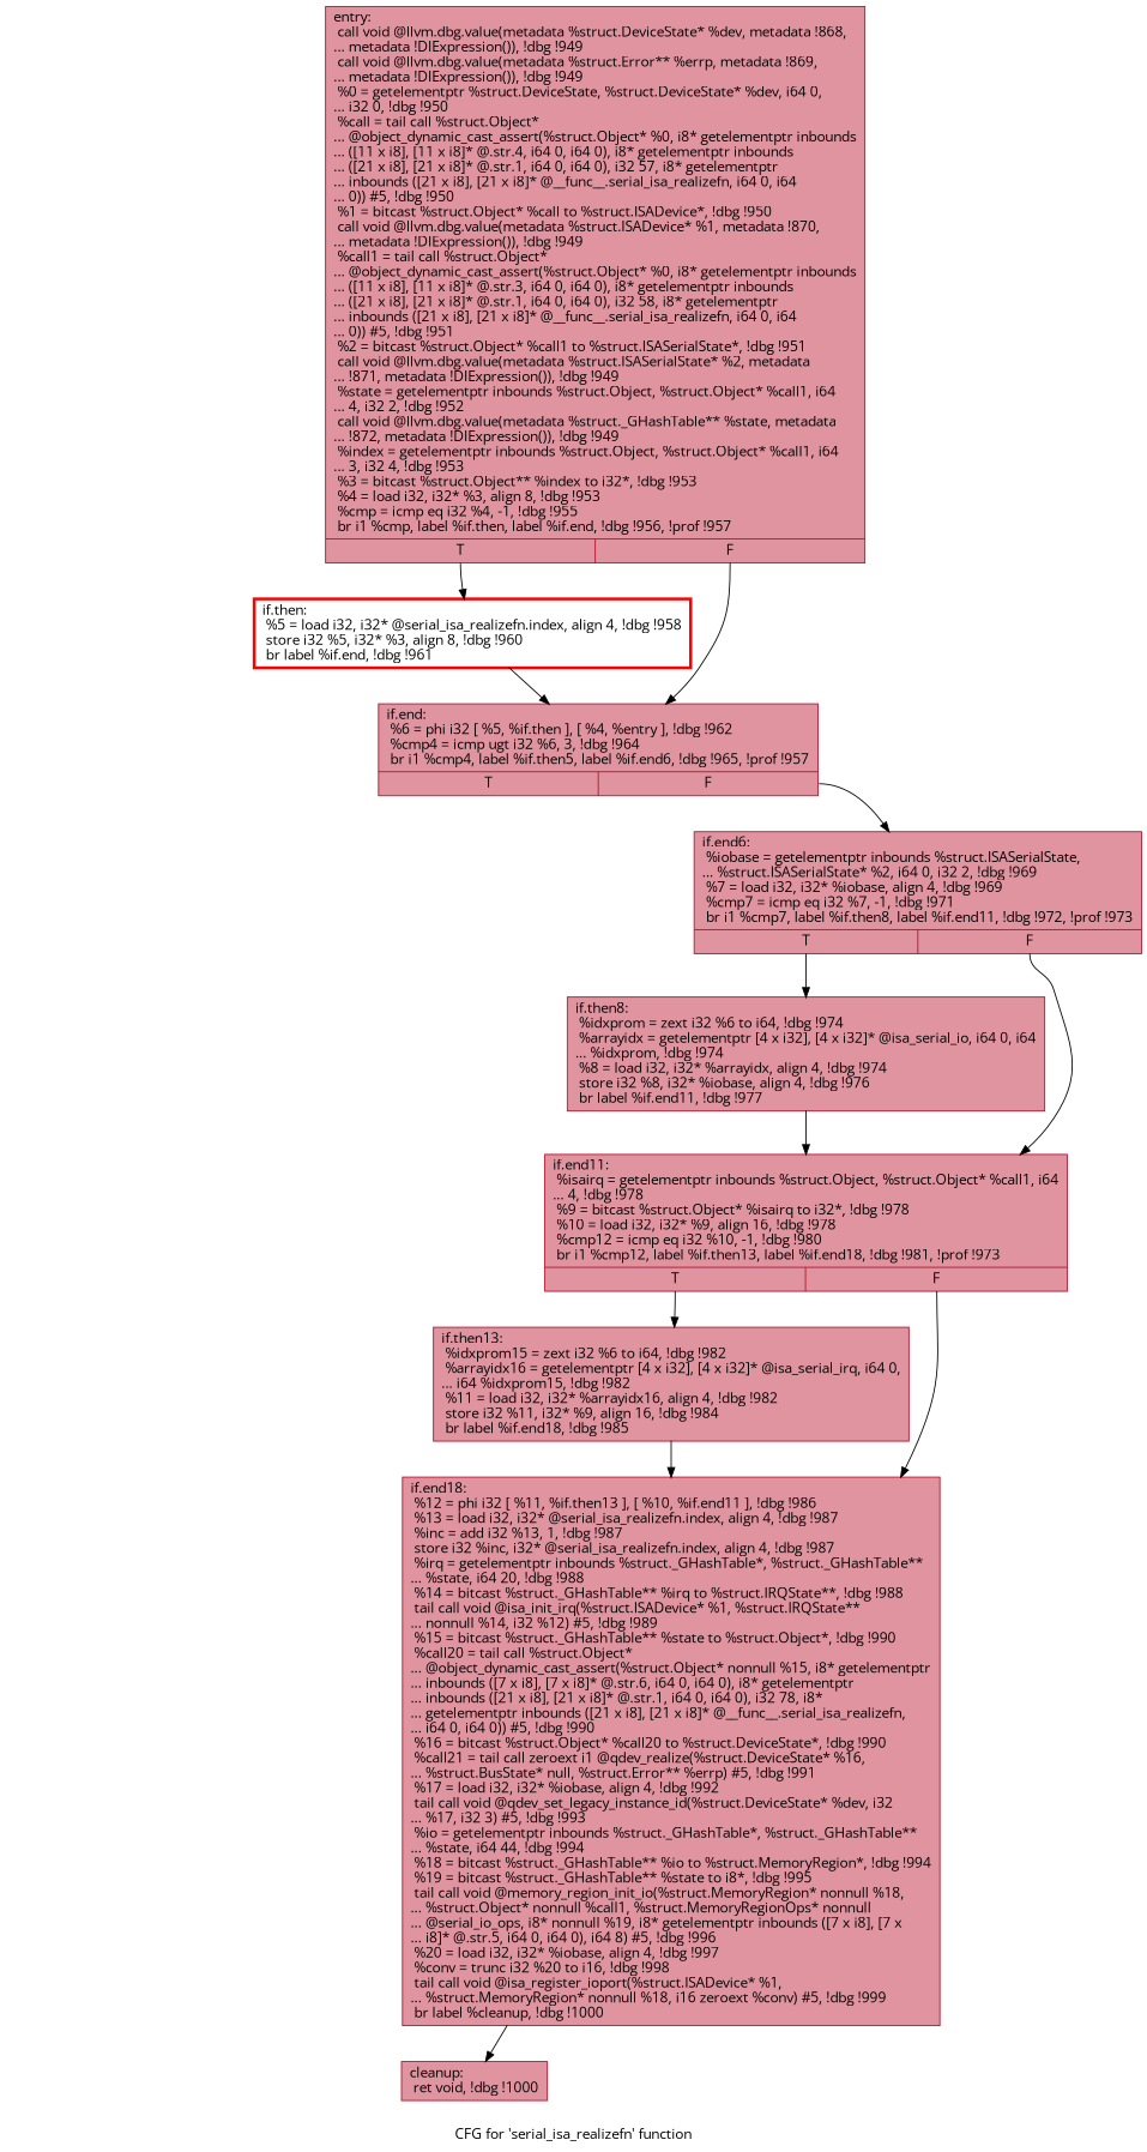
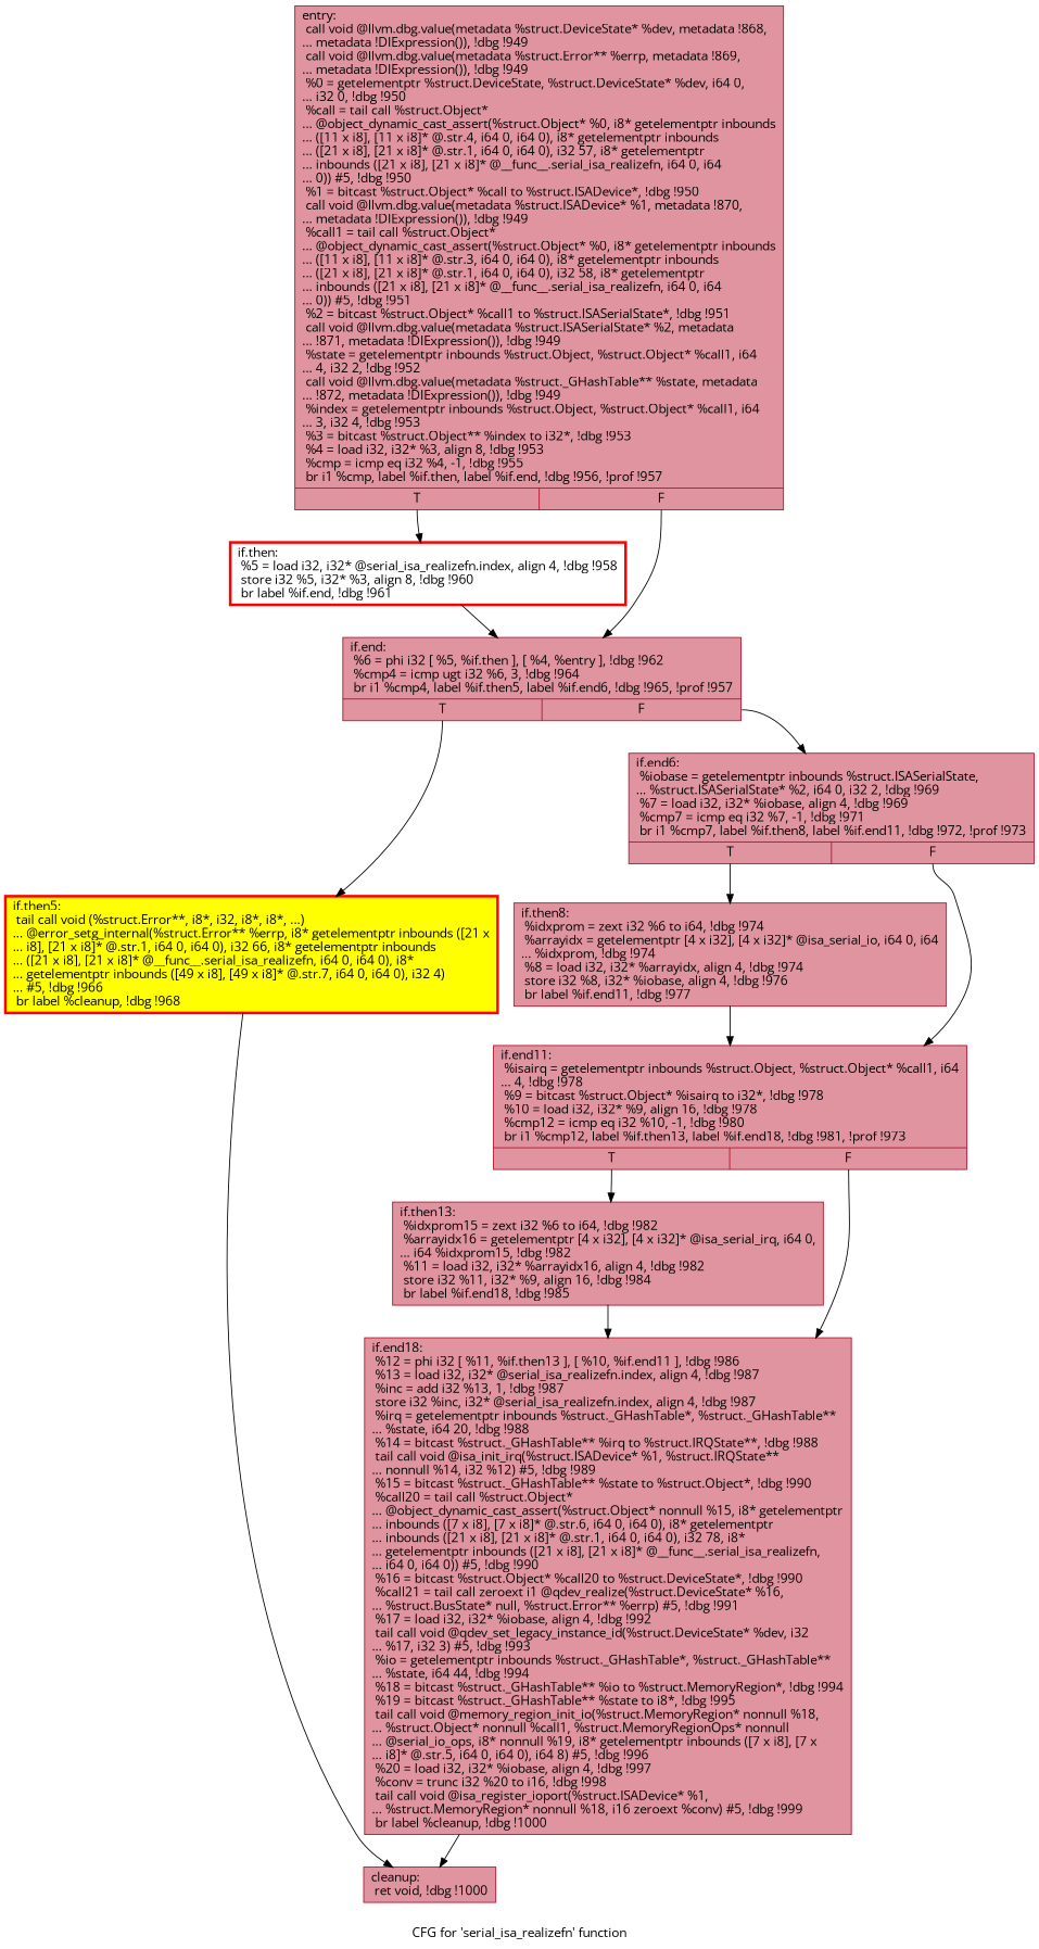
  digraph {
    label="CFG for 'serial_isa_realizefn' function"
    fontname="Open Sans"
    node [color="#b70d28ff" fillcolor="#b70d2870" shape=record style=filled fontname="Open Sans"]
    edge [fontname="Open Sans"]
    n1 [label="{entry:\l  call void @llvm.dbg.value(metadata %struct.DeviceState* %dev, metadata !868,\l... metadata !DIExpression()), !dbg !949\l  call void @llvm.dbg.value(metadata %struct.Error** %errp, metadata !869,\l... metadata !DIExpression()), !dbg !949\l  %0 = getelementptr %struct.DeviceState, %struct.DeviceState* %dev, i64 0,\l... i32 0, !dbg !950\l  %call = tail call %struct.Object*\l... @object_dynamic_cast_assert(%struct.Object* %0, i8* getelementptr inbounds\l... ([11 x i8], [11 x i8]* @.str.4, i64 0, i64 0), i8* getelementptr inbounds\l... ([21 x i8], [21 x i8]* @.str.1, i64 0, i64 0), i32 57, i8* getelementptr\l... inbounds ([21 x i8], [21 x i8]* @__func__.serial_isa_realizefn, i64 0, i64\l... 0)) #5, !dbg !950\l  %1 = bitcast %struct.Object* %call to %struct.ISADevice*, !dbg !950\l  call void @llvm.dbg.value(metadata %struct.ISADevice* %1, metadata !870,\l... metadata !DIExpression()), !dbg !949\l  %call1 = tail call %struct.Object*\l... @object_dynamic_cast_assert(%struct.Object* %0, i8* getelementptr inbounds\l... ([11 x i8], [11 x i8]* @.str.3, i64 0, i64 0), i8* getelementptr inbounds\l... ([21 x i8], [21 x i8]* @.str.1, i64 0, i64 0), i32 58, i8* getelementptr\l... inbounds ([21 x i8], [21 x i8]* @__func__.serial_isa_realizefn, i64 0, i64\l... 0)) #5, !dbg !951\l  %2 = bitcast %struct.Object* %call1 to %struct.ISASerialState*, !dbg !951\l  call void @llvm.dbg.value(metadata %struct.ISASerialState* %2, metadata\l... !871, metadata !DIExpression()), !dbg !949\l  %state = getelementptr inbounds %struct.Object, %struct.Object* %call1, i64\l... 4, i32 2, !dbg !952\l  call void @llvm.dbg.value(metadata %struct._GHashTable** %state, metadata\l... !872, metadata !DIExpression()), !dbg !949\l  %index = getelementptr inbounds %struct.Object, %struct.Object* %call1, i64\l... 3, i32 4, !dbg !953\l  %3 = bitcast %struct.Object** %index to i32*, !dbg !953\l  %4 = load i32, i32* %3, align 8, !dbg !953\l  %cmp = icmp eq i32 %4, -1, !dbg !955\l  br i1 %cmp, label %if.then, label %if.end, !dbg !956, !prof !957\l|{<s0>T|<s1>F}}"]
    n2 [color=red label="{if.then:                                          \l  %5 = load i32, i32* @serial_isa_realizefn.index, align 4, !dbg !958\l  store i32 %5, i32* %3, align 8, !dbg !960\l  br label %if.end, !dbg !961\l}" penwidth=3.0 fillcolor="" style=""]
    n3 [label="{if.end:                                           \l  %6 = phi i32 [ %5, %if.then ], [ %4, %entry ], !dbg !962\l  %cmp4 = icmp ugt i32 %6, 3, !dbg !964\l  br i1 %cmp4, label %if.then5, label %if.end6, !dbg !965, !prof !957\l|{<s0>T|<s1>F}}"]
+   n4 [color=red fillcolor=yellow label="{if.then5:                                         \l  tail call void (%struct.Error**, i8*, i32, i8*, i8*, ...)\l... @error_setg_internal(%struct.Error** %errp, i8* getelementptr inbounds ([21 x\l... i8], [21 x i8]* @.str.1, i64 0, i64 0), i32 66, i8* getelementptr inbounds\l... ([21 x i8], [21 x i8]* @__func__.serial_isa_realizefn, i64 0, i64 0), i8*\l... getelementptr inbounds ([49 x i8], [49 x i8]* @.str.7, i64 0, i64 0), i32 4)\l... #5, !dbg !966\l  br label %cleanup, !dbg !968\l}" penwidth=3.0]
    n5 [label="{if.end6:                                          \l  %iobase = getelementptr inbounds %struct.ISASerialState,\l... %struct.ISASerialState* %2, i64 0, i32 2, !dbg !969\l  %7 = load i32, i32* %iobase, align 4, !dbg !969\l  %cmp7 = icmp eq i32 %7, -1, !dbg !971\l  br i1 %cmp7, label %if.then8, label %if.end11, !dbg !972, !prof !973\l|{<s0>T|<s1>F}}"]
    n6 [label="{cleanup:                                          \l  ret void, !dbg !1000\l}"]
    n7 [label="{if.then8:                                         \l  %idxprom = zext i32 %6 to i64, !dbg !974\l  %arrayidx = getelementptr [4 x i32], [4 x i32]* @isa_serial_io, i64 0, i64\l... %idxprom, !dbg !974\l  %8 = load i32, i32* %arrayidx, align 4, !dbg !974\l  store i32 %8, i32* %iobase, align 4, !dbg !976\l  br label %if.end11, !dbg !977\l}"]
    n8 [label="{if.end11:                                         \l  %isairq = getelementptr inbounds %struct.Object, %struct.Object* %call1, i64\l... 4, !dbg !978\l  %9 = bitcast %struct.Object* %isairq to i32*, !dbg !978\l  %10 = load i32, i32* %9, align 16, !dbg !978\l  %cmp12 = icmp eq i32 %10, -1, !dbg !980\l  br i1 %cmp12, label %if.then13, label %if.end18, !dbg !981, !prof !973\l|{<s0>T|<s1>F}}"]
    n9 [label="{if.then13:                                        \l  %idxprom15 = zext i32 %6 to i64, !dbg !982\l  %arrayidx16 = getelementptr [4 x i32], [4 x i32]* @isa_serial_irq, i64 0,\l... i64 %idxprom15, !dbg !982\l  %11 = load i32, i32* %arrayidx16, align 4, !dbg !982\l  store i32 %11, i32* %9, align 16, !dbg !984\l  br label %if.end18, !dbg !985\l}"]
    n10 [label="{if.end18:                                         \l  %12 = phi i32 [ %11, %if.then13 ], [ %10, %if.end11 ], !dbg !986\l  %13 = load i32, i32* @serial_isa_realizefn.index, align 4, !dbg !987\l  %inc = add i32 %13, 1, !dbg !987\l  store i32 %inc, i32* @serial_isa_realizefn.index, align 4, !dbg !987\l  %irq = getelementptr inbounds %struct._GHashTable*, %struct._GHashTable**\l... %state, i64 20, !dbg !988\l  %14 = bitcast %struct._GHashTable** %irq to %struct.IRQState**, !dbg !988\l  tail call void @isa_init_irq(%struct.ISADevice* %1, %struct.IRQState**\l... nonnull %14, i32 %12) #5, !dbg !989\l  %15 = bitcast %struct._GHashTable** %state to %struct.Object*, !dbg !990\l  %call20 = tail call %struct.Object*\l... @object_dynamic_cast_assert(%struct.Object* nonnull %15, i8* getelementptr\l... inbounds ([7 x i8], [7 x i8]* @.str.6, i64 0, i64 0), i8* getelementptr\l... inbounds ([21 x i8], [21 x i8]* @.str.1, i64 0, i64 0), i32 78, i8*\l... getelementptr inbounds ([21 x i8], [21 x i8]* @__func__.serial_isa_realizefn,\l... i64 0, i64 0)) #5, !dbg !990\l  %16 = bitcast %struct.Object* %call20 to %struct.DeviceState*, !dbg !990\l  %call21 = tail call zeroext i1 @qdev_realize(%struct.DeviceState* %16,\l... %struct.BusState* null, %struct.Error** %errp) #5, !dbg !991\l  %17 = load i32, i32* %iobase, align 4, !dbg !992\l  tail call void @qdev_set_legacy_instance_id(%struct.DeviceState* %dev, i32\l... %17, i32 3) #5, !dbg !993\l  %io = getelementptr inbounds %struct._GHashTable*, %struct._GHashTable**\l... %state, i64 44, !dbg !994\l  %18 = bitcast %struct._GHashTable** %io to %struct.MemoryRegion*, !dbg !994\l  %19 = bitcast %struct._GHashTable** %state to i8*, !dbg !995\l  tail call void @memory_region_init_io(%struct.MemoryRegion* nonnull %18,\l... %struct.Object* nonnull %call1, %struct.MemoryRegionOps* nonnull\l... @serial_io_ops, i8* nonnull %19, i8* getelementptr inbounds ([7 x i8], [7 x\l... i8]* @.str.5, i64 0, i64 0), i64 8) #5, !dbg !996\l  %20 = load i32, i32* %iobase, align 4, !dbg !997\l  %conv = trunc i32 %20 to i16, !dbg !998\l  tail call void @isa_register_ioport(%struct.ISADevice* %1,\l... %struct.MemoryRegion* nonnull %18, i16 zeroext %conv) #5, !dbg !999\l  br label %cleanup, !dbg !1000\l}"]
    n1 -> n2 [tailport=s0]
    n1 -> n3 [tailport=s1]
    n2 -> n3
+   n3 -> n4 [tailport=s0]
    n3 -> n5 [tailport=s1]
+   n4 -> n6
    n5 -> n7 [tailport=s0]
    n5 -> n8 [tailport=s1]
    n7 -> n8
    n8 -> n9 [tailport=s0]
    n8 -> n10 [tailport=s1]
    n9 -> n10
    n10 -> n6
  }
